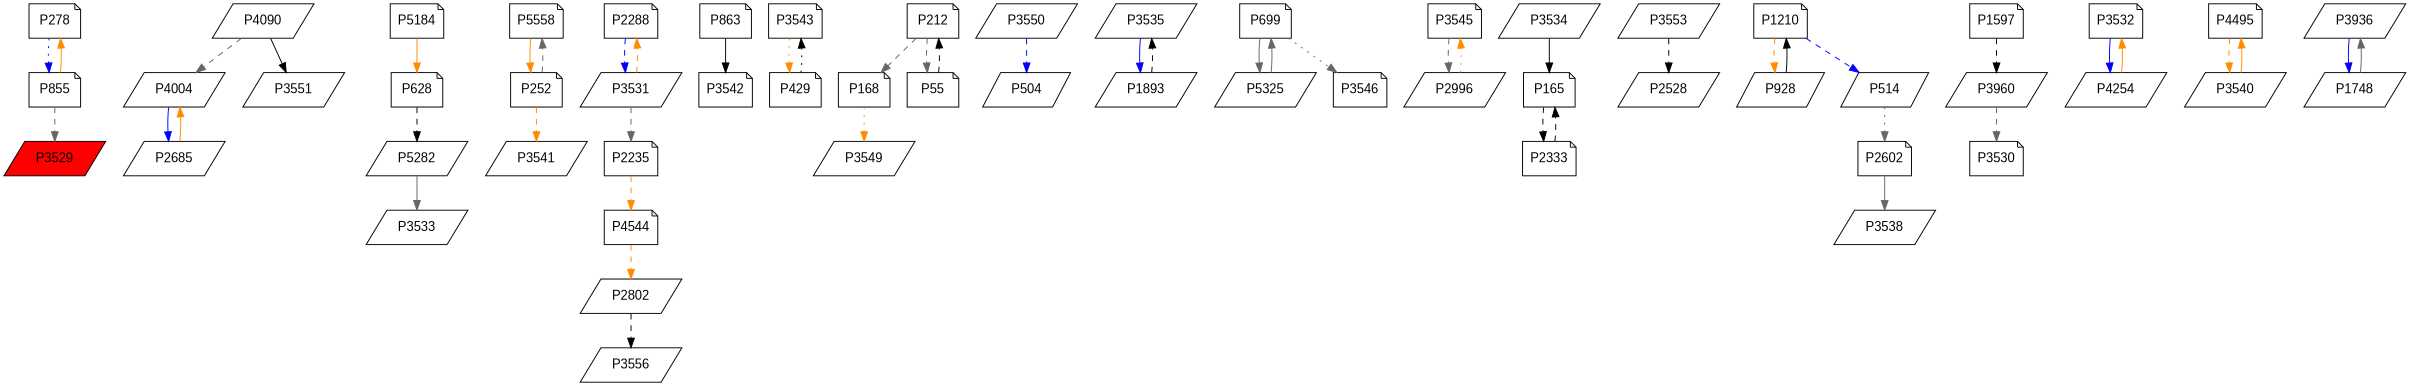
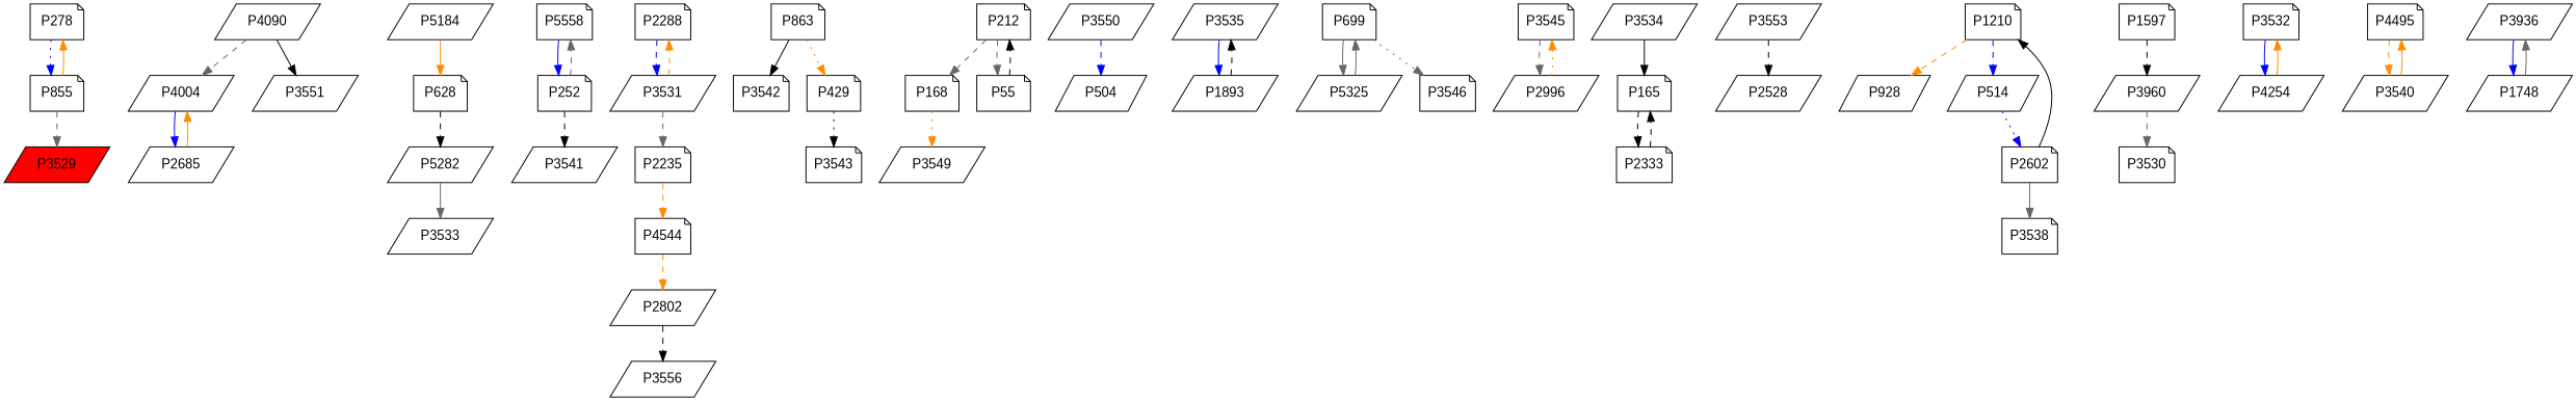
  digraph {
    fontname="Liberation Sans"
    node [fontname="Liberation Sans" shape=parallelogram]
    edge [color=gray40 fontname="Liberation Sans" style=dashed]
    P278 [shape=note]
    P855 [shape=note]
    P3529 [fillcolor=red style=filled]
    P4004
    P2685
    P4090
    P3551
    P628 [shape=note]
-   P5184 [shape=note]
+   P5184
    P5282
    P3533
    n12 [label=P5558 shape=note]
    P252 [shape=note]
    P3541
    P2288 [shape=note]
    P3531
    P2235 [shape=note]
    P4544 [shape=note]
    P2802
    P3556
    P863 [shape=note]
    P3542 [shape=note]
    P3543 [shape=note]
    P429 [shape=note]
    P212 [shape=note]
    P168 [shape=note]
    P55 [shape=note]
    P3549
    P3550
    P504
    P3535
    P1893
    P699 [shape=note]
    P5325
    P3546 [shape=note]
    P3545 [shape=note]
    P2996
    P165 [shape=note]
    P2333 [shape=note]
    P3534
    P3553
    P2528
    P1210 [shape=note]
    P928
    P514
    P2602 [shape=note]
-   P3538
+   P3538 [shape=note]
    P3530 [shape=note]
    P3960
    P3532 [shape=note]
    P4254
    P4495 [shape=note]
    P3540
    n54 [label=P3936]
    P1748
    P1597 [shape=note]
    P278 -> P855 [color=blue style=dotted]
    P855 -> P278 [color=darkorange style=solid]
    P855 -> P3529
    P4004 -> P2685 [color=blue style=solid]
    P2685 -> P4004 [color=darkorange style=solid]
    P4090 -> P4004
    P4090 -> P3551 [color=black style=solid]
    P628 -> P5282 [color=black]
    P5184 -> P628 [color=darkorange style=solid]
    P5282 -> P3533 [style=solid]
-   n12 -> P252 [color=darkorange style=solid]
+   n12 -> P252 [color=blue style=solid]
    P252 -> n12
-   P252 -> P3541 [color=darkorange]
+   P252 -> P3541 [color=black]
    P2288 -> P3531 [color=blue]
    P3531 -> P2288 [color=darkorange]
    P3531 -> P2235
    P2235 -> P4544 [color=darkorange]
    P4544 -> P2802 [color=darkorange]
    P2802 -> P3556 [color=black]
    P863 -> P3542 [color=black style=solid]
-   P3543 -> P429 [color=darkorange style=dotted]
+   P863 -> P429 [color=darkorange style=dotted]
    P429 -> P3543 [color=black style=dotted]
    P212 -> P168
    P212 -> P55
    P168 -> P3549 [color=darkorange style=dotted]
    P55 -> P212 [color=black]
    P3550 -> P504 [color=blue]
    P3535 -> P1893 [color=blue style=solid]
    P1893 -> P3535 [color=black]
    P699 -> P5325 [style=solid]
    P699 -> P3546 [style=dotted]
    P5325 -> P699 [style=solid]
    P3545 -> P2996
    P2996 -> P3545 [color=darkorange style=dotted]
    P165 -> P2333 [color=black]
    P2333 -> P165 [color=black]
    P3534 -> P165 [color=black style=solid]
    P3553 -> P2528 [color=black]
    P1210 -> P928 [color=darkorange]
    P1210 -> P514 [color=blue]
-   P928 -> P1210 [color=black style=solid]
-   P514 -> P2602 [style=dotted]
+   P2602 -> P1210 [color=black style=solid]
+   P514 -> P2602 [color=blue style=dotted]
    P2602 -> P3538 [style=solid]
    P3960 -> P3530
    P3532 -> P4254 [color=blue style=solid]
    P4254 -> P3532 [color=darkorange style=solid]
    P4495 -> P3540 [color=darkorange]
    P3540 -> P4495 [color=darkorange style=solid]
    n54 -> P1748 [color=blue style=solid]
    P1748 -> n54 [style=solid]
    P1597 -> P3960 [color=black]
  }
